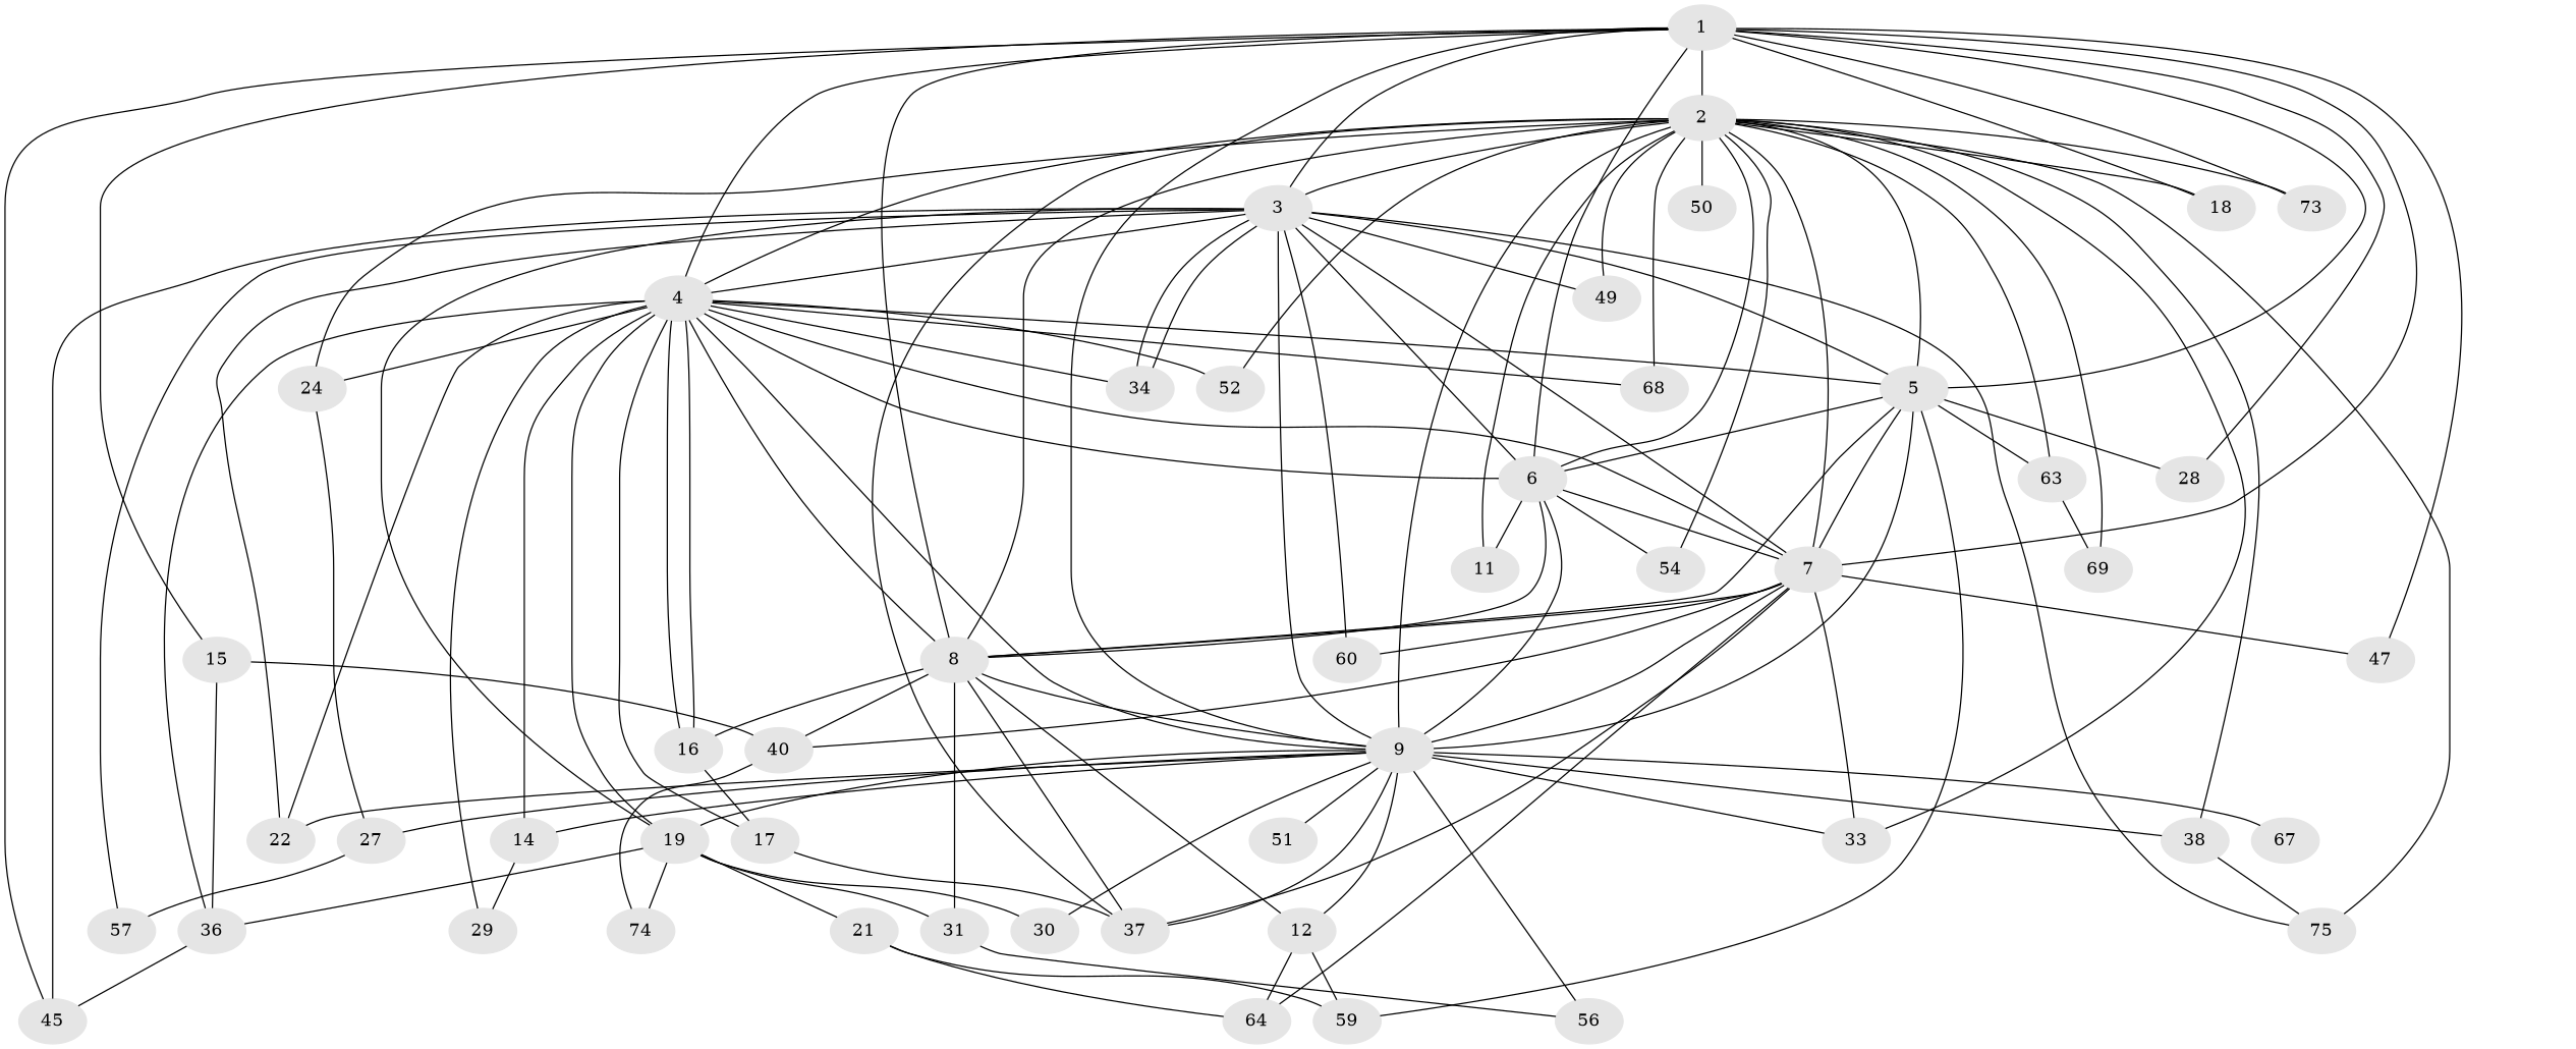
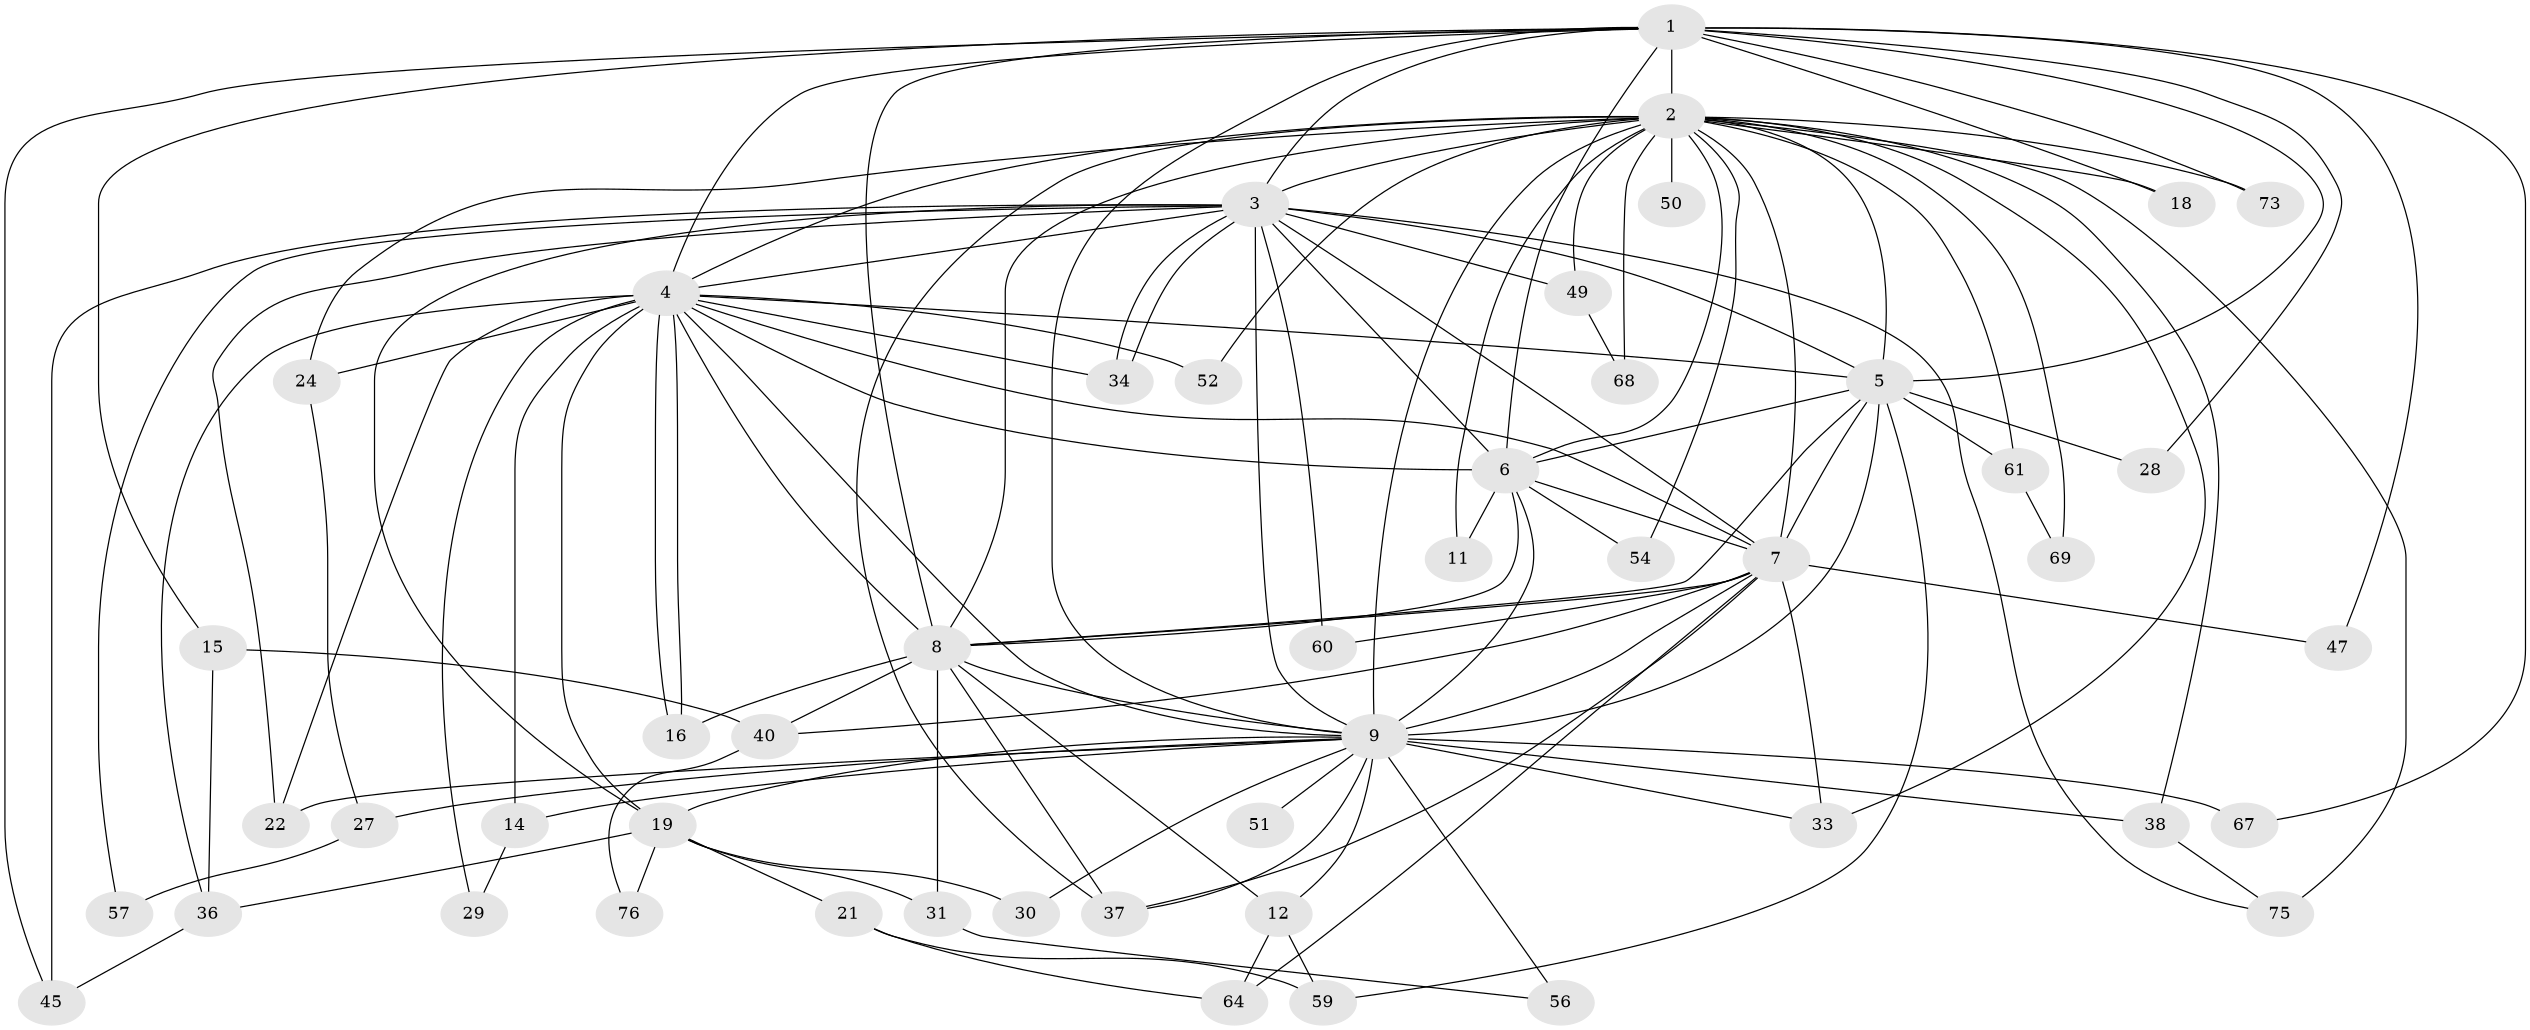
  graph {
    node [color=gray90 style=filled]
    1 [super="+52"]
    2 [super="+10"]
    3 [super="+13"]
    4 [super="+32"]
    5 [super="+66"]
    6 [super="+48"]
    7 [super="+43"]
    8 [super="+42"]
    9 [super="+26"]
    15 [super="+63"]
    18
    28
    45 [super="+71"]
    47
    73
    11
    24
    33 [super="+62"]
    37 [super="+65"]
    38 [super="+39"]
    49
    50
    54
-   61 [label=63]
+   61
    68
    69
    n27 [label=52]
    75
    19 [super="+20"]
    22 [super="+53"]
    34 [super="+35"]
    57
    60
    14
    16 [super="+23"]
-   17 [super="+58"]
    29
    36 [super="+55"]
    59
    40 [super="+44"]
    64 [super="+70"]
    12
    31
    51
    27
    30
    56
    67
    21
-   74
+   74 [label=76]
    1 -- 2 [weight=2]
    1 -- 3
    1 -- 4
    1 -- 5
    1 -- 6
-   1 -- 7
+   1 -- 67
    1 -- 8
    1 -- 9
    1 -- 15
    1 -- 18
    1 -- 28
    1 -- 45
    1 -- 47
    1 -- 73
    2 -- 3 [weight=3]
    2 -- 4 [weight=2]
    2 -- 5 [weight=2]
    2 -- 6 [weight=3]
    2 -- 7 [weight=2]
    2 -- 8 [weight=3]
    2 -- 9 [weight=2]
    2 -- 18
    2 -- 73
    2 -- 11
    2 -- 24
    2 -- 33
    2 -- 37
    2 -- 38
    2 -- 49
    2 -- 50
    2 -- 54
    2 -- 61
    2 -- 68
    2 -- 69
    2 -- n27
    2 -- 75 [weight=2]
    3 -- 4
    3 -- 5
    3 -- 6
    3 -- 7 [weight=2]
    3 -- 9
    3 -- 45
    3 -- 49
    3 -- 75
    3 -- 19
    3 -- 22
    3 -- 34
    3 -- 34
    3 -- 57
    3 -- 60
    4 -- 5
    4 -- 6
    4 -- 7
    4 -- 8
    4 -- 9
    4 -- 24
-   4 -- 68
+   49 -- 68
    4 -- n27
    4 -- 19 [weight=2]
    4 -- 22
    4 -- 34
    4 -- 14
    4 -- 16
    4 -- 16
-   4 -- 17
    4 -- 29
    4 -- 36 [weight=2]
    5 -- 6
    5 -- 7
    5 -- 8
    5 -- 9 [weight=2]
    5 -- 28
    5 -- 61
    5 -- 59
    6 -- 7
    6 -- 8
    6 -- 9
    6 -- 11
    6 -- 54
    7 -- 8
    7 -- 9
    7 -- 47
    7 -- 33
    7 -- 37
    7 -- 60
    7 -- 40
    7 -- 64
    8 -- 9
    8 -- 37
    8 -- 16
    8 -- 40
    8 -- 12
    8 -- 31
    9 -- 33
    9 -- 37
    9 -- 38
    9 -- 19
    9 -- 22
    9 -- 14
    9 -- 12
    9 -- 51
    9 -- 27
    9 -- 30
    9 -- 56
    9 -- 67 [weight=2]
    15 -- 36
    15 -- 40
    24 -- 27
    38 -- 75
    61 -- 69
    19 -- 36
    19 -- 31
    19 -- 30
    19 -- 21
    19 -- 74
    14 -- 29
-   16 -- 17
-   17 -- 37
    36 -- 45
    40 -- 74
    12 -- 59
    12 -- 64
    31 -- 56
    27 -- 57
    21 -- 59
    21 -- 64
  }
